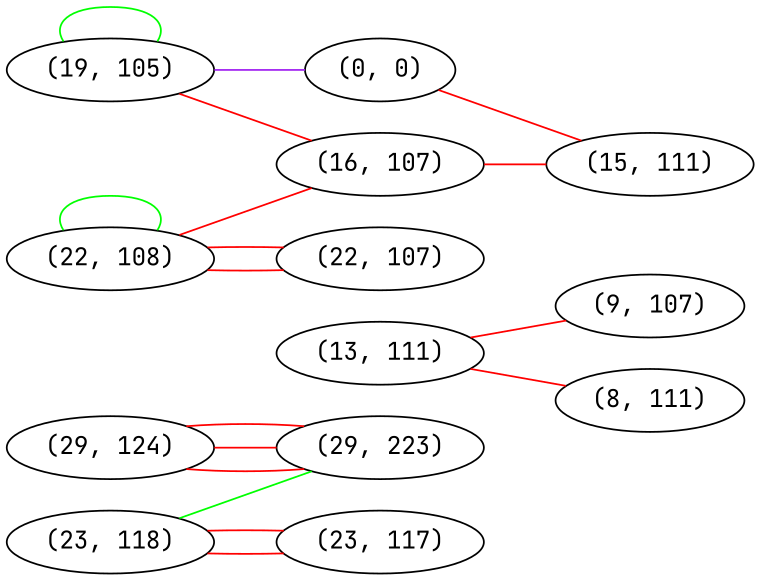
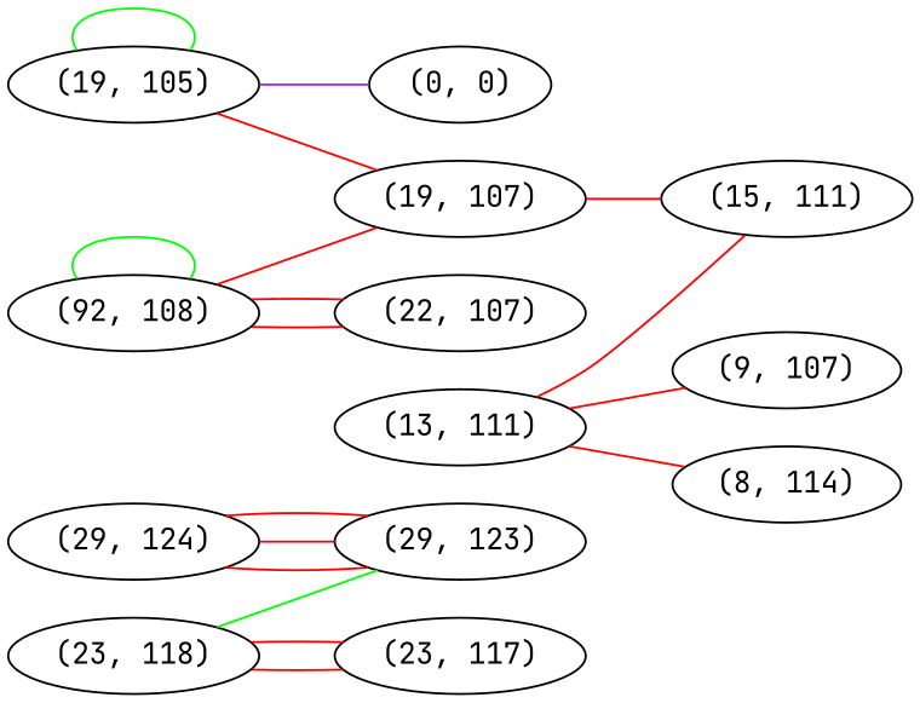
  graph {
    fontname="JetBrains Mono"
    rankdir=LR
    node [fontname="JetBrains Mono"]
    edge [color=red fontname="JetBrains Mono" weight=1]
    "(29, 124)"
-   "(29, 123)" [label="(29, 223)"]
+   "(29, 123)"
    "(19, 105)"
    "(0, 0)"
-   "(19, 107)" [label="(16, 107)"]
+   "(19, 107)"
    "(15, 111)"
-   "(22, 108)"
+   "(22, 108)" [label="(92, 108)"]
    "(22, 107)"
    "(23, 118)"
    "(23, 117)"
    "(13, 111)"
    "(9, 107)"
-   "(8, 111)"
+   "(8, 111)" [label="(8, 114)"]
    "(29, 124)" -- "(29, 123)"
    "(29, 124)" -- "(29, 123)"
    "(29, 124)" -- "(29, 123)"
    "(19, 105)" -- "(19, 105)" [color=green weight=2]
    "(19, 105)" -- "(0, 0)" [color=purple weight=4]
    "(19, 105)" -- "(19, 107)"
    "(19, 107)" -- "(15, 111)"
    "(22, 108)" -- "(19, 107)"
    "(22, 108)" -- "(22, 108)" [color=green weight=2]
    "(22, 108)" -- "(22, 107)"
    "(22, 108)" -- "(22, 107)"
    "(23, 118)" -- "(29, 123)" [color=green]
    "(23, 118)" -- "(23, 117)"
    "(23, 118)" -- "(23, 117)"
-   "(0, 0)" -- "(15, 111)"
+   "(13, 111)" -- "(15, 111)"
    "(13, 111)" -- "(9, 107)"
    "(13, 111)" -- "(8, 111)"
  }
